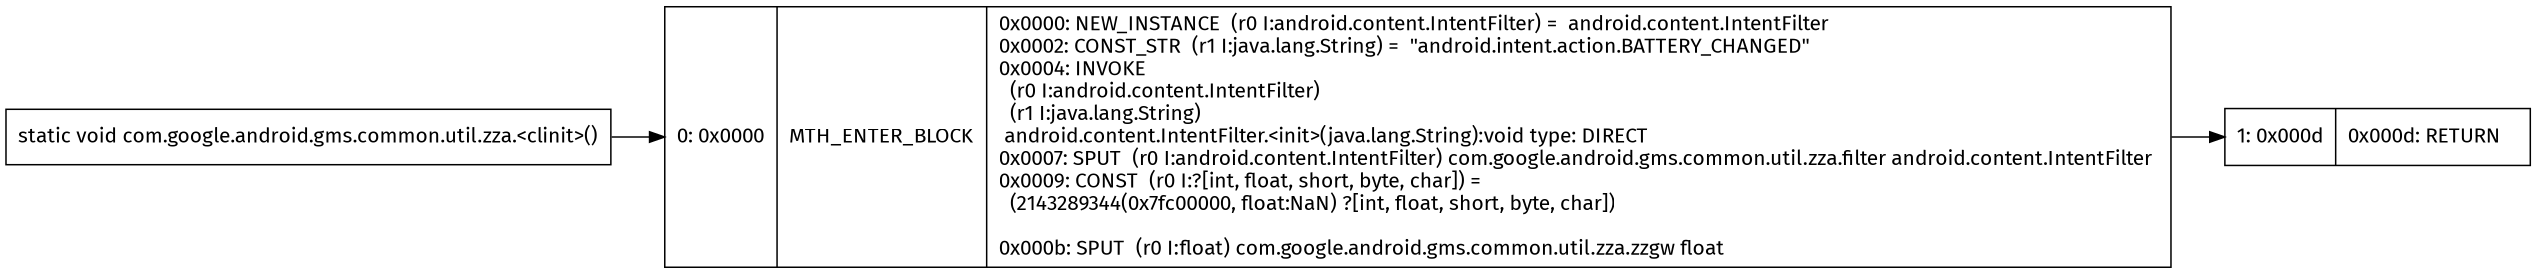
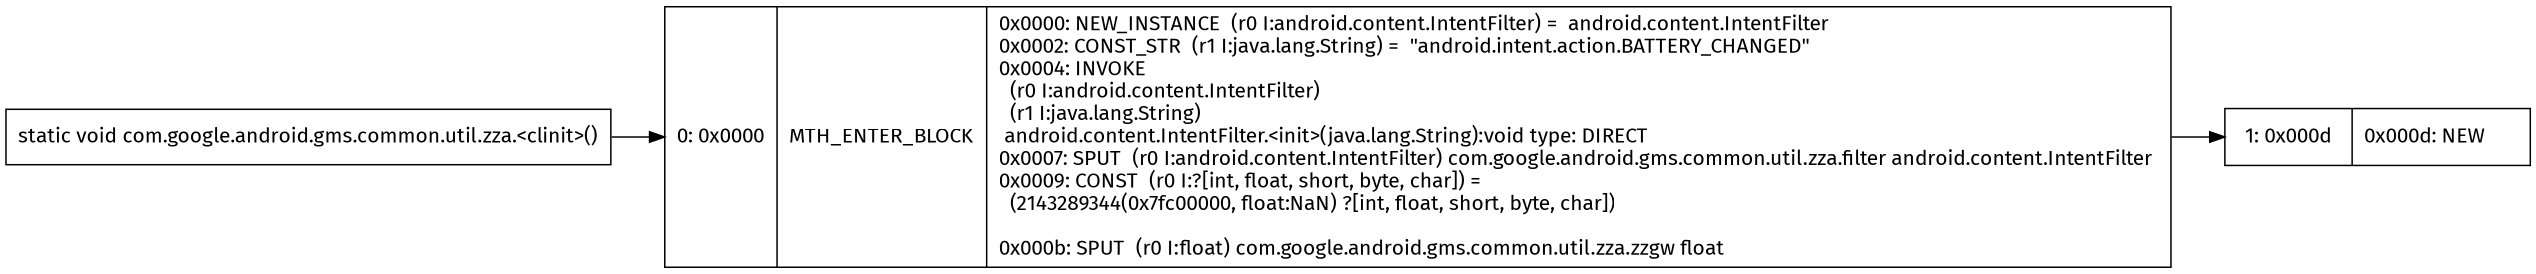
  digraph {
    rankdir=LR
    fontname="Fira Sans"
    node [shape=record fontname="Fira Sans"]
    edge [fontname="Fira Sans"]
    n1 [label="{0\:\ 0x0000|MTH_ENTER_BLOCK\l|0x0000: NEW_INSTANCE  (r0 I:android.content.IntentFilter) =  android.content.IntentFilter \l0x0002: CONST_STR  (r1 I:java.lang.String) =  \"android.intent.action.BATTERY_CHANGED\" \l0x0004: INVOKE  \l  (r0 I:android.content.IntentFilter)\l  (r1 I:java.lang.String)\l android.content.IntentFilter.\<init\>(java.lang.String):void type: DIRECT \l0x0007: SPUT  (r0 I:android.content.IntentFilter) com.google.android.gms.common.util.zza.filter android.content.IntentFilter \l0x0009: CONST  (r0 I:?[int, float, short, byte, char]) = \l  (2143289344(0x7fc00000, float:NaN) ?[int, float, short, byte, char])\l \l0x000b: SPUT  (r0 I:float) com.google.android.gms.common.util.zza.zzgw float \l}"]
-   n2 [label="{1\:\ 0x000d|0x000d: RETURN   \l}"]
+   n2 [label="{1\:\ 0x000d|0x000d: NEW   \l}"]
    n3 [label="{static void com.google.android.gms.common.util.zza.\<clinit\>() }"]
    n1 -> n2
    n3 -> n1
  }
